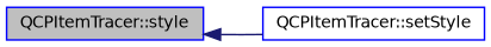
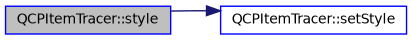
  digraph {
    rankdir=LR
    node [color=blue fontname=Helvetica fontsize=10 shape=record style=filled]
    n1 [fillcolor=grey75 fontcolor=black height=0.2 label="QCPItemTracer::style" width=0.4]
    n2 [fillcolor=white height=0.2 label="QCPItemTracer::setStyle" width=0.4]
-   n1 -> n2 [color=midnightblue dir=back fontname=Helvetica fontsize=10 labelfontname=Helvetica labelfontsize=10 style=solid]
+   n2 -> n1 [color=midnightblue dir=back fontname=Helvetica fontsize=10 labelfontname=Helvetica labelfontsize=10 style=solid]
  }
